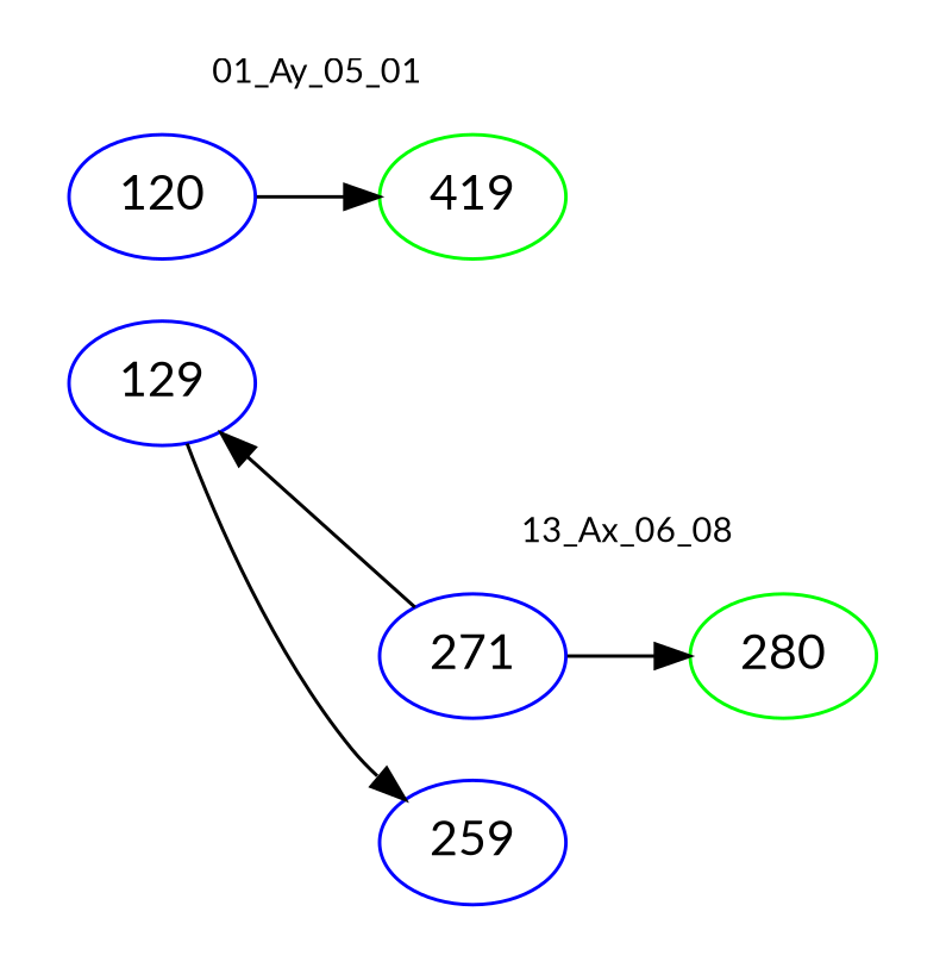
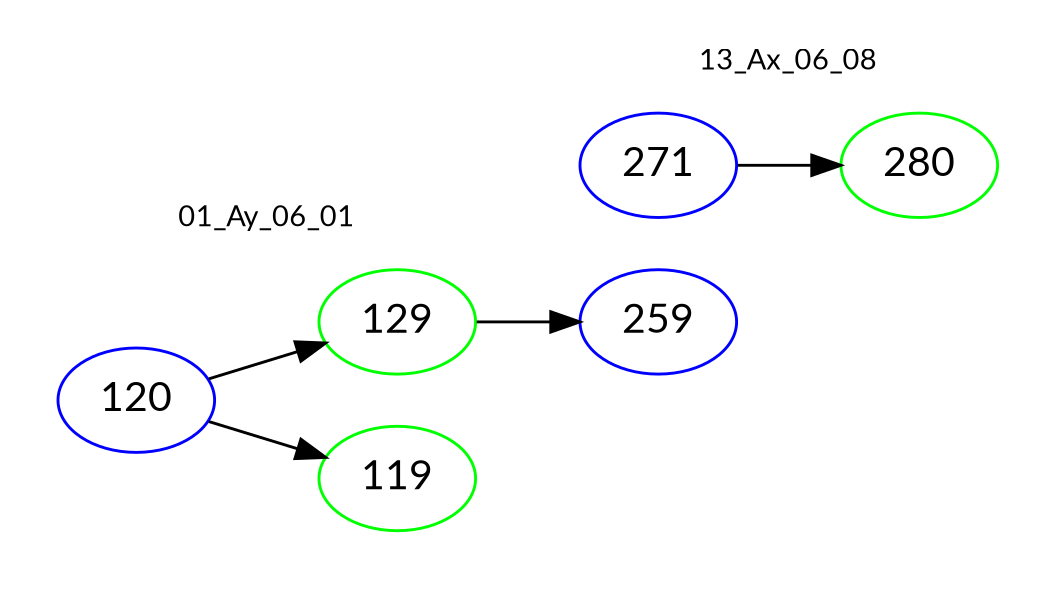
  digraph {
    fontname=Lato
    rankdir=LR
    node [color=blue fontname=Lato]
    edge [color=black fontname=Lato]
    n1 [label=120]
-   n2 [color=green label=419]
-   n3 [label=129]
+   n2 [color=green label=119]
+   n3 [color=green label=129]
    n4 [label=271]
    n5 [label=259]
    n6 [color=green label=280]
    subgraph cluster_1 {
      color=white
      fontsize=10
-     label="01_Ay_05_01"
+     label="01_Ay_06_01"
      n1
      n2
      n3
    }
    subgraph cluster_2 {
      color=white
      fontsize=10
      label="13_Ax_06_08"
      n4
      n5
      n6
    }
    n1 -> n2
-   n4 -> n3
+   n1 -> n3
    n3 -> n5
    n4 -> n6
  }
